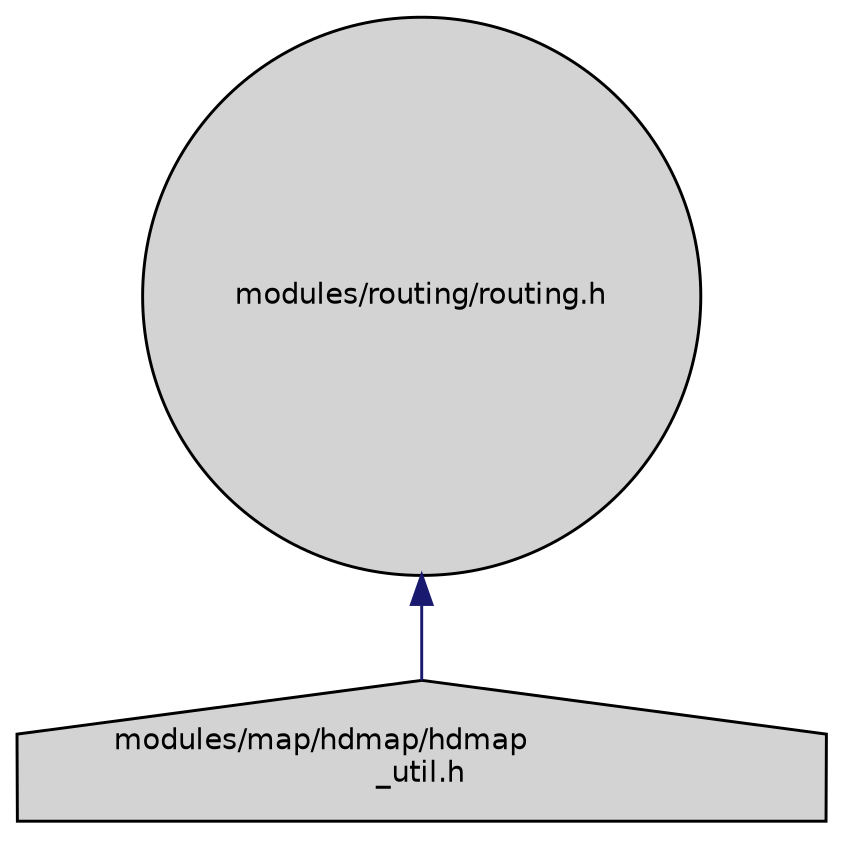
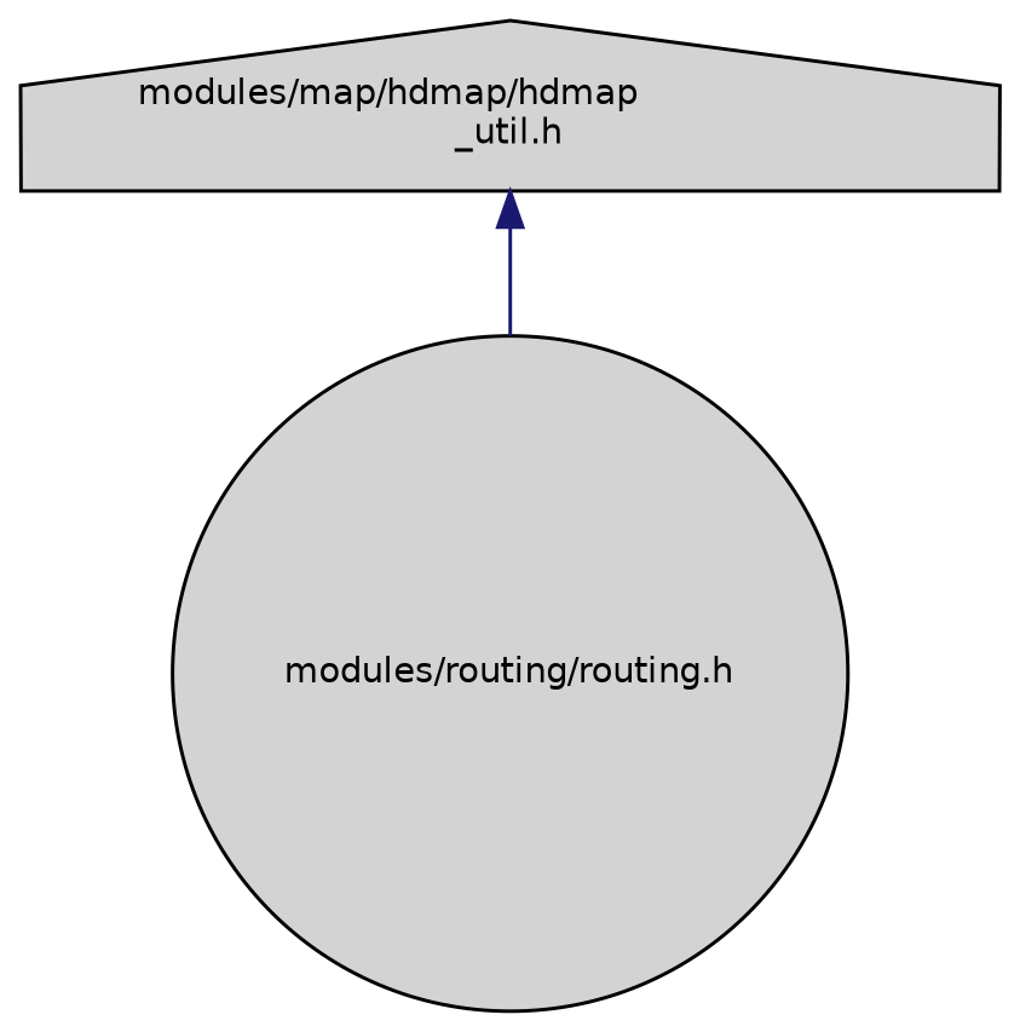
  digraph {
    node [color=black fillcolor=lightgrey fontname=Helvetica fontsize=10 style=filled]
    n1 [fontcolor=black height=0.2 label="modules/map/hdmap/hdmap\l_util.h" shape=house width=0.4]
    n2 [height=0.2 label="modules/routing/routing.h" shape=circle width=0.4]
-   n2 -> n1 [color=midnightblue dir=back fontname=Helvetica fontsize=10 labelfontname=Helvetica labelfontsize=10 style=solid]
+   n1 -> n2 [color=midnightblue dir=back fontname=Helvetica fontsize=10 labelfontname=Helvetica labelfontsize=10 style=solid]
  }
